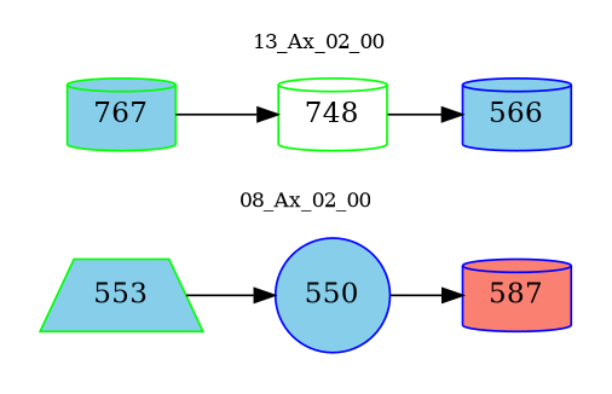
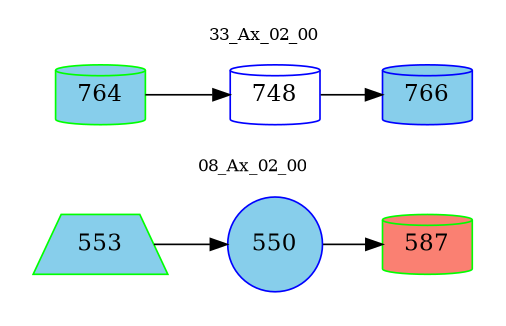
  digraph {
    rankdir=LR
    node [color=blue fillcolor=skyblue shape=cylinder style=filled]
    edge [color=black]
    n1 [color=green label=553 shape=trapezium]
    n2 [label=550 shape=circle]
-   n3 [fillcolor=salmon label=587]
-   n4 [color=green label=767]
-   n5 [color=green fillcolor=white label=748]
-   n6 [label=566]
+   n3 [color=green fillcolor=salmon label=587]
+   n4 [color=green label=764]
+   n5 [fillcolor=white label=748]
+   n6 [label=766]
    subgraph cluster_1 {
      color=white
      fontsize=10
      label="08_Ax_02_00"
      n1
      n2
      n3
    }
    subgraph cluster_2 {
      color=white
      fontsize=10
-     label="13_Ax_02_00"
+     label="33_Ax_02_00"
      n4
      n5
      n6
    }
    n1 -> n2
    n2 -> n3
    n4 -> n5
    n5 -> n6
  }
